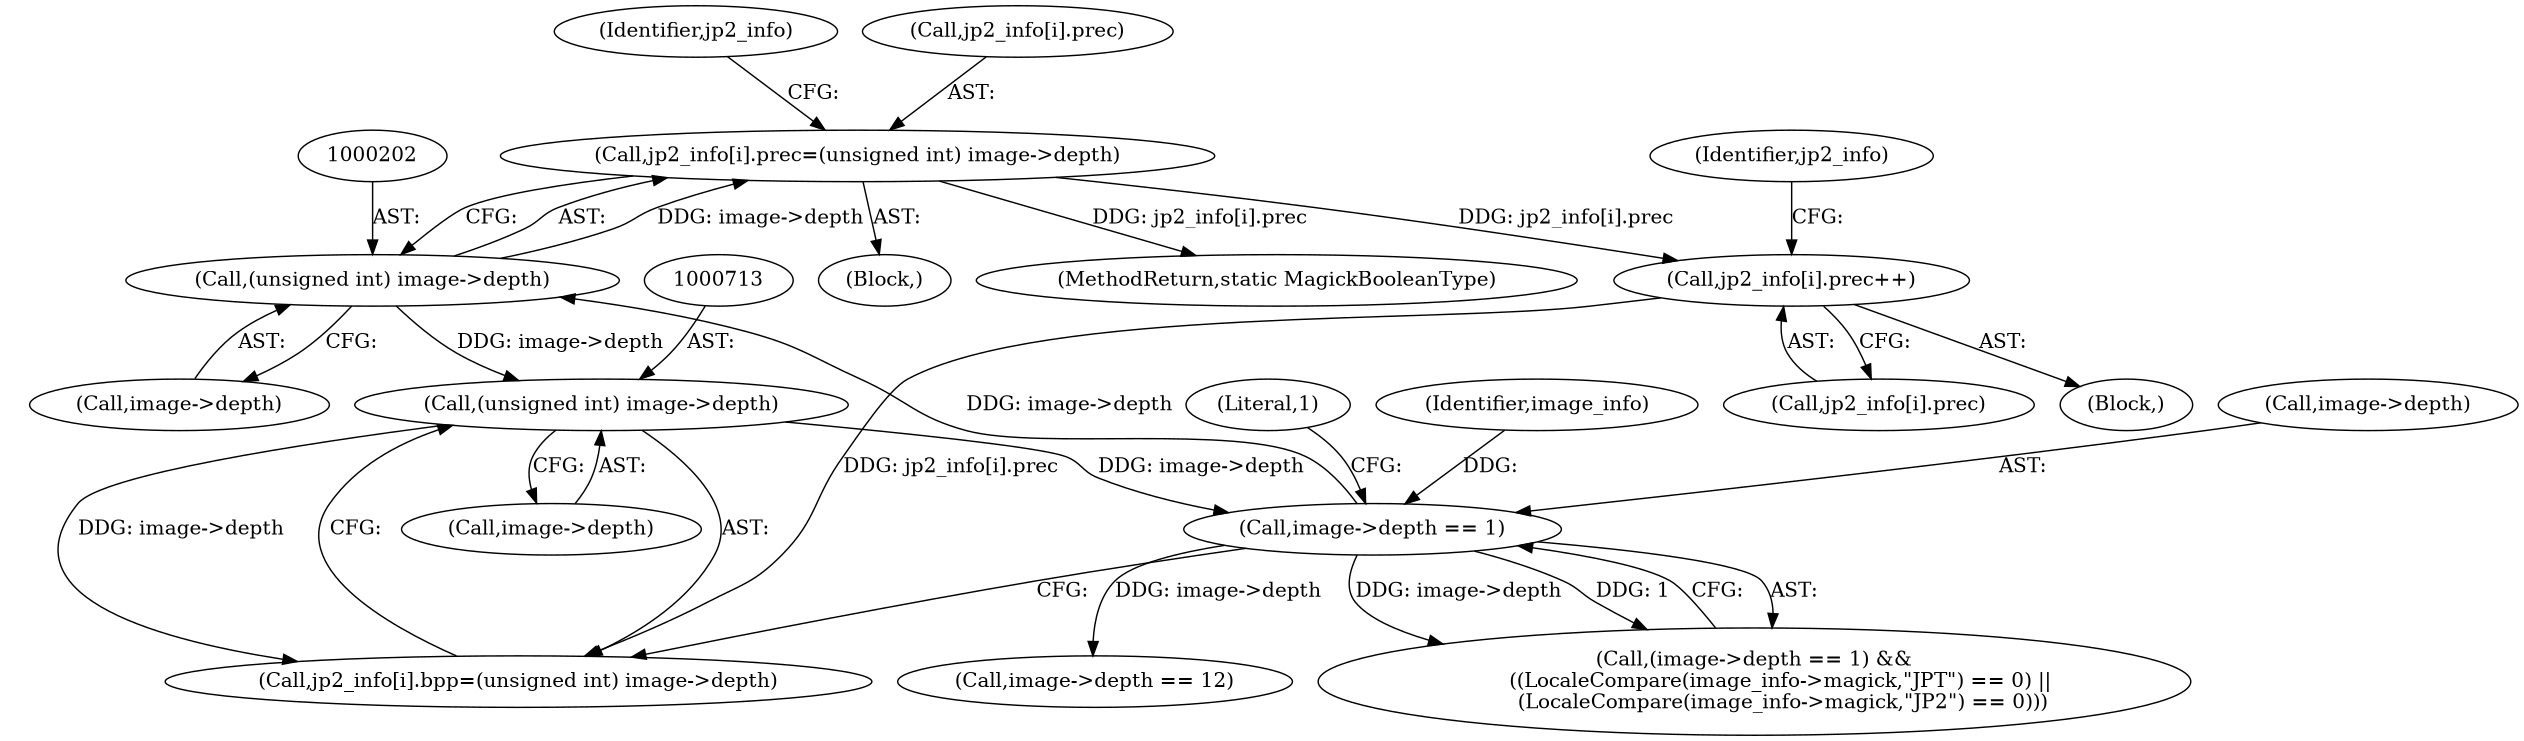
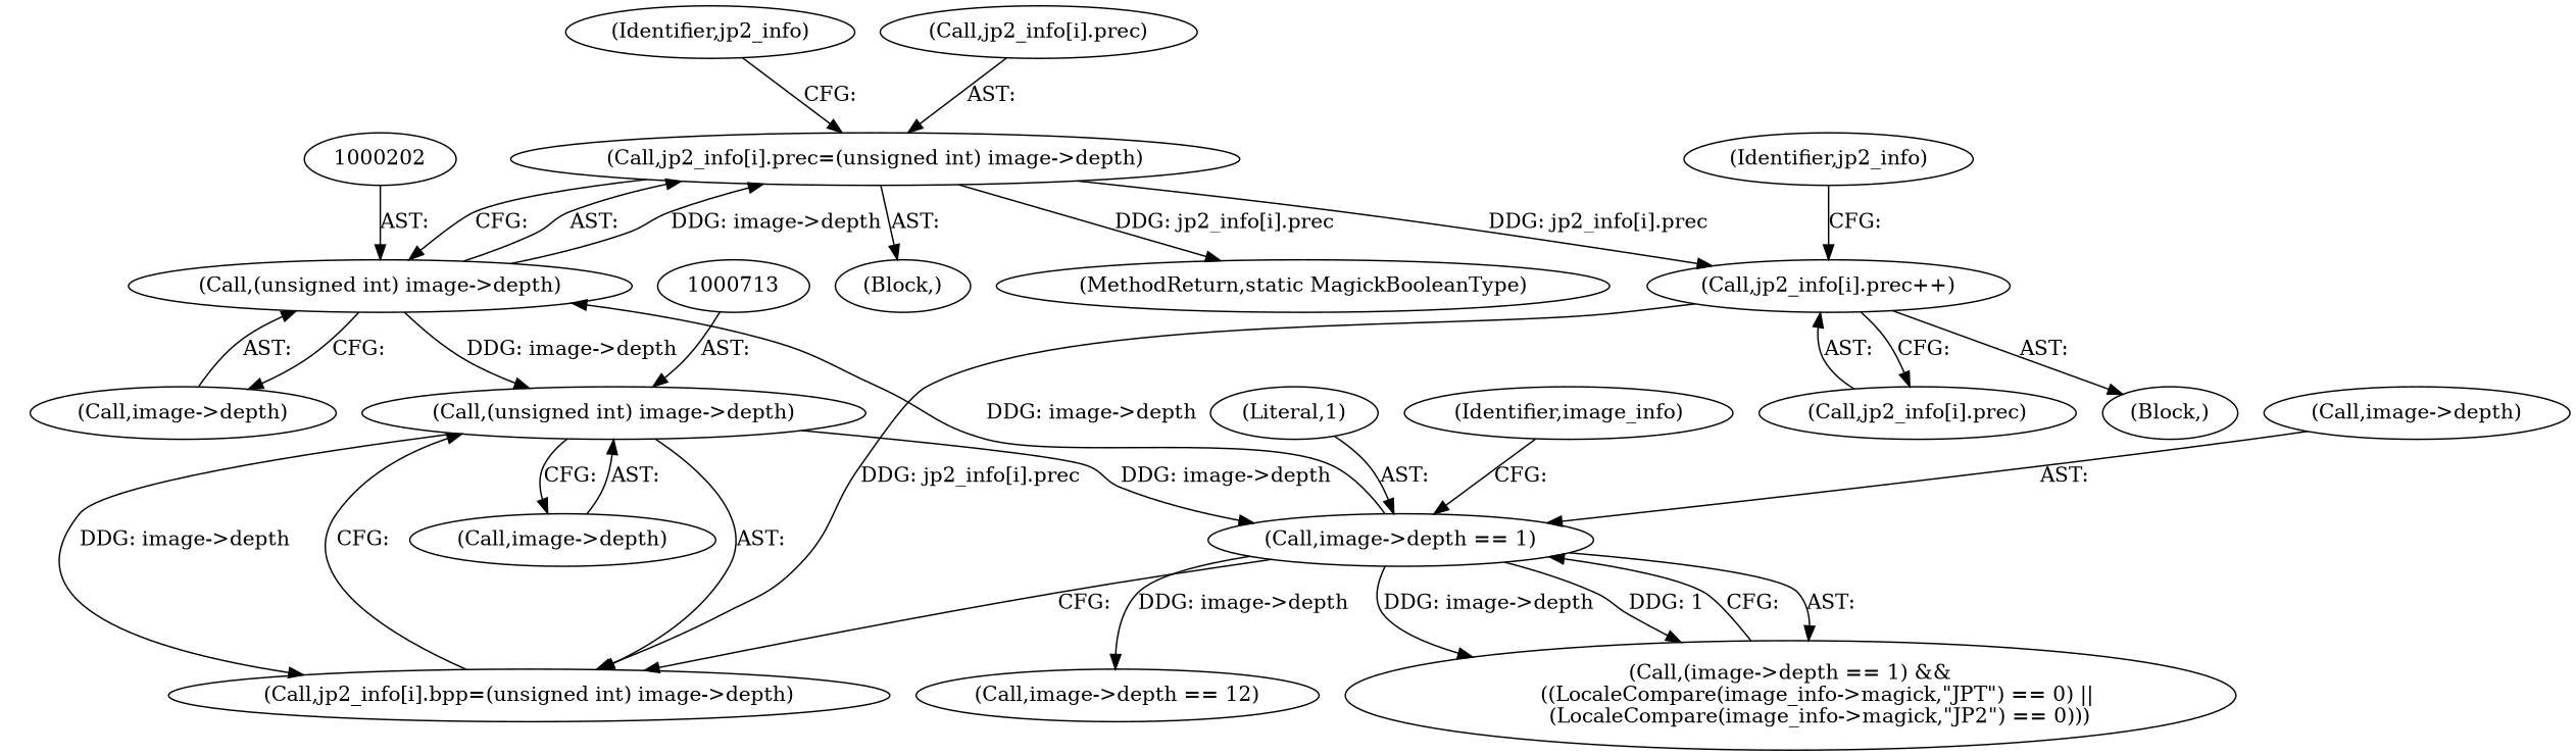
  digraph {
    n1 [label="(Call,jp2_info[i].prec=(unsigned int) image->depth)"]
    n2 [label="(Call,(unsigned int) image->depth)"]
    n3 [label="(Call,jp2_info[i].prec++)"]
    n4 [label="(Block,)"]
    n5 [label="(MethodReturn,static MagickBooleanType)"]
    n6 [label="(Call,(unsigned int) image->depth)"]
    n7 [label="(Call,image->depth)"]
    n8 [label="(Call,jp2_info[i].bpp=(unsigned int) image->depth)"]
    n9 [label="(Call,jp2_info[i].prec)"]
    n10 [label="(Block,)"]
    n11 [label="(Call,image->depth == 1)"]
    n12 [label="(Call,image->depth)"]
    n13 [label="(Call,(image->depth == 1) &&\n        ((LocaleCompare(image_info->magick,\"JPT\") == 0) ||\n         (LocaleCompare(image_info->magick,\"JP2\") == 0)))"]
    n14 [label="(Call,image->depth == 12)"]
    n15 [label="(Literal,1)"]
    n16 [label="(Identifier,jp2_info)"]
    n17 [label="(Identifier,image_info)"]
    n18 [label="(Identifier,jp2_info)"]
    n19 [label="(Call,image->depth)"]
    n20 [label="(Call,jp2_info[i].prec)"]
    n21 [label=1000202]
    1000713
    n1 -> n2 [label="CFG: "]
    n1 -> n3 [label="DDG: jp2_info[i].prec"]
    n1 -> n4 [label="AST: "]
    n1 -> n5 [label="DDG: jp2_info[i].prec"]
    n2 -> n1 [label="AST: "]
    n2 -> n1 [label="DDG: image->depth"]
    n2 -> n6 [label="DDG: image->depth"]
    n2 -> n7 [label="CFG: "]
    n3 -> n8 [label="DDG: jp2_info[i].prec"]
    n3 -> n9 [label="CFG: "]
    n3 -> n10 [label="AST: "]
    n6 -> n8 [label="AST: "]
    n6 -> n8 [label="DDG: image->depth"]
    n6 -> n11 [label="DDG: image->depth"]
    n6 -> n12 [label="CFG: "]
    n7 -> n2 [label="AST: "]
    n8 -> n6 [label="CFG: "]
    n9 -> n3 [label="AST: "]
    n11 -> n2 [label="DDG: image->depth"]
    n11 -> n8 [label="CFG: "]
    n11 -> n13 [label="AST: "]
    n11 -> n13 [label="DDG: image->depth"]
    n11 -> n13 [label="DDG: 1"]
    n11 -> n14 [label="DDG: image->depth"]
    n12 -> n6 [label="AST: "]
    n13 -> n11 [label="CFG: "]
-   n15 -> n11 [label="CFG: "]
+   n15 -> n11 [label="AST: "]
    n16 -> n1 [label="CFG: "]
-   n17 -> n11 [label="DDG: "]
+   n17 -> n11 [label="CFG: "]
    n18 -> n3 [label="CFG: "]
    n19 -> n11 [label="AST: "]
    n20 -> n1 [label="AST: "]
    n21 -> n2 [label="AST: "]
    1000713 -> n6 [label="AST: "]
  }
